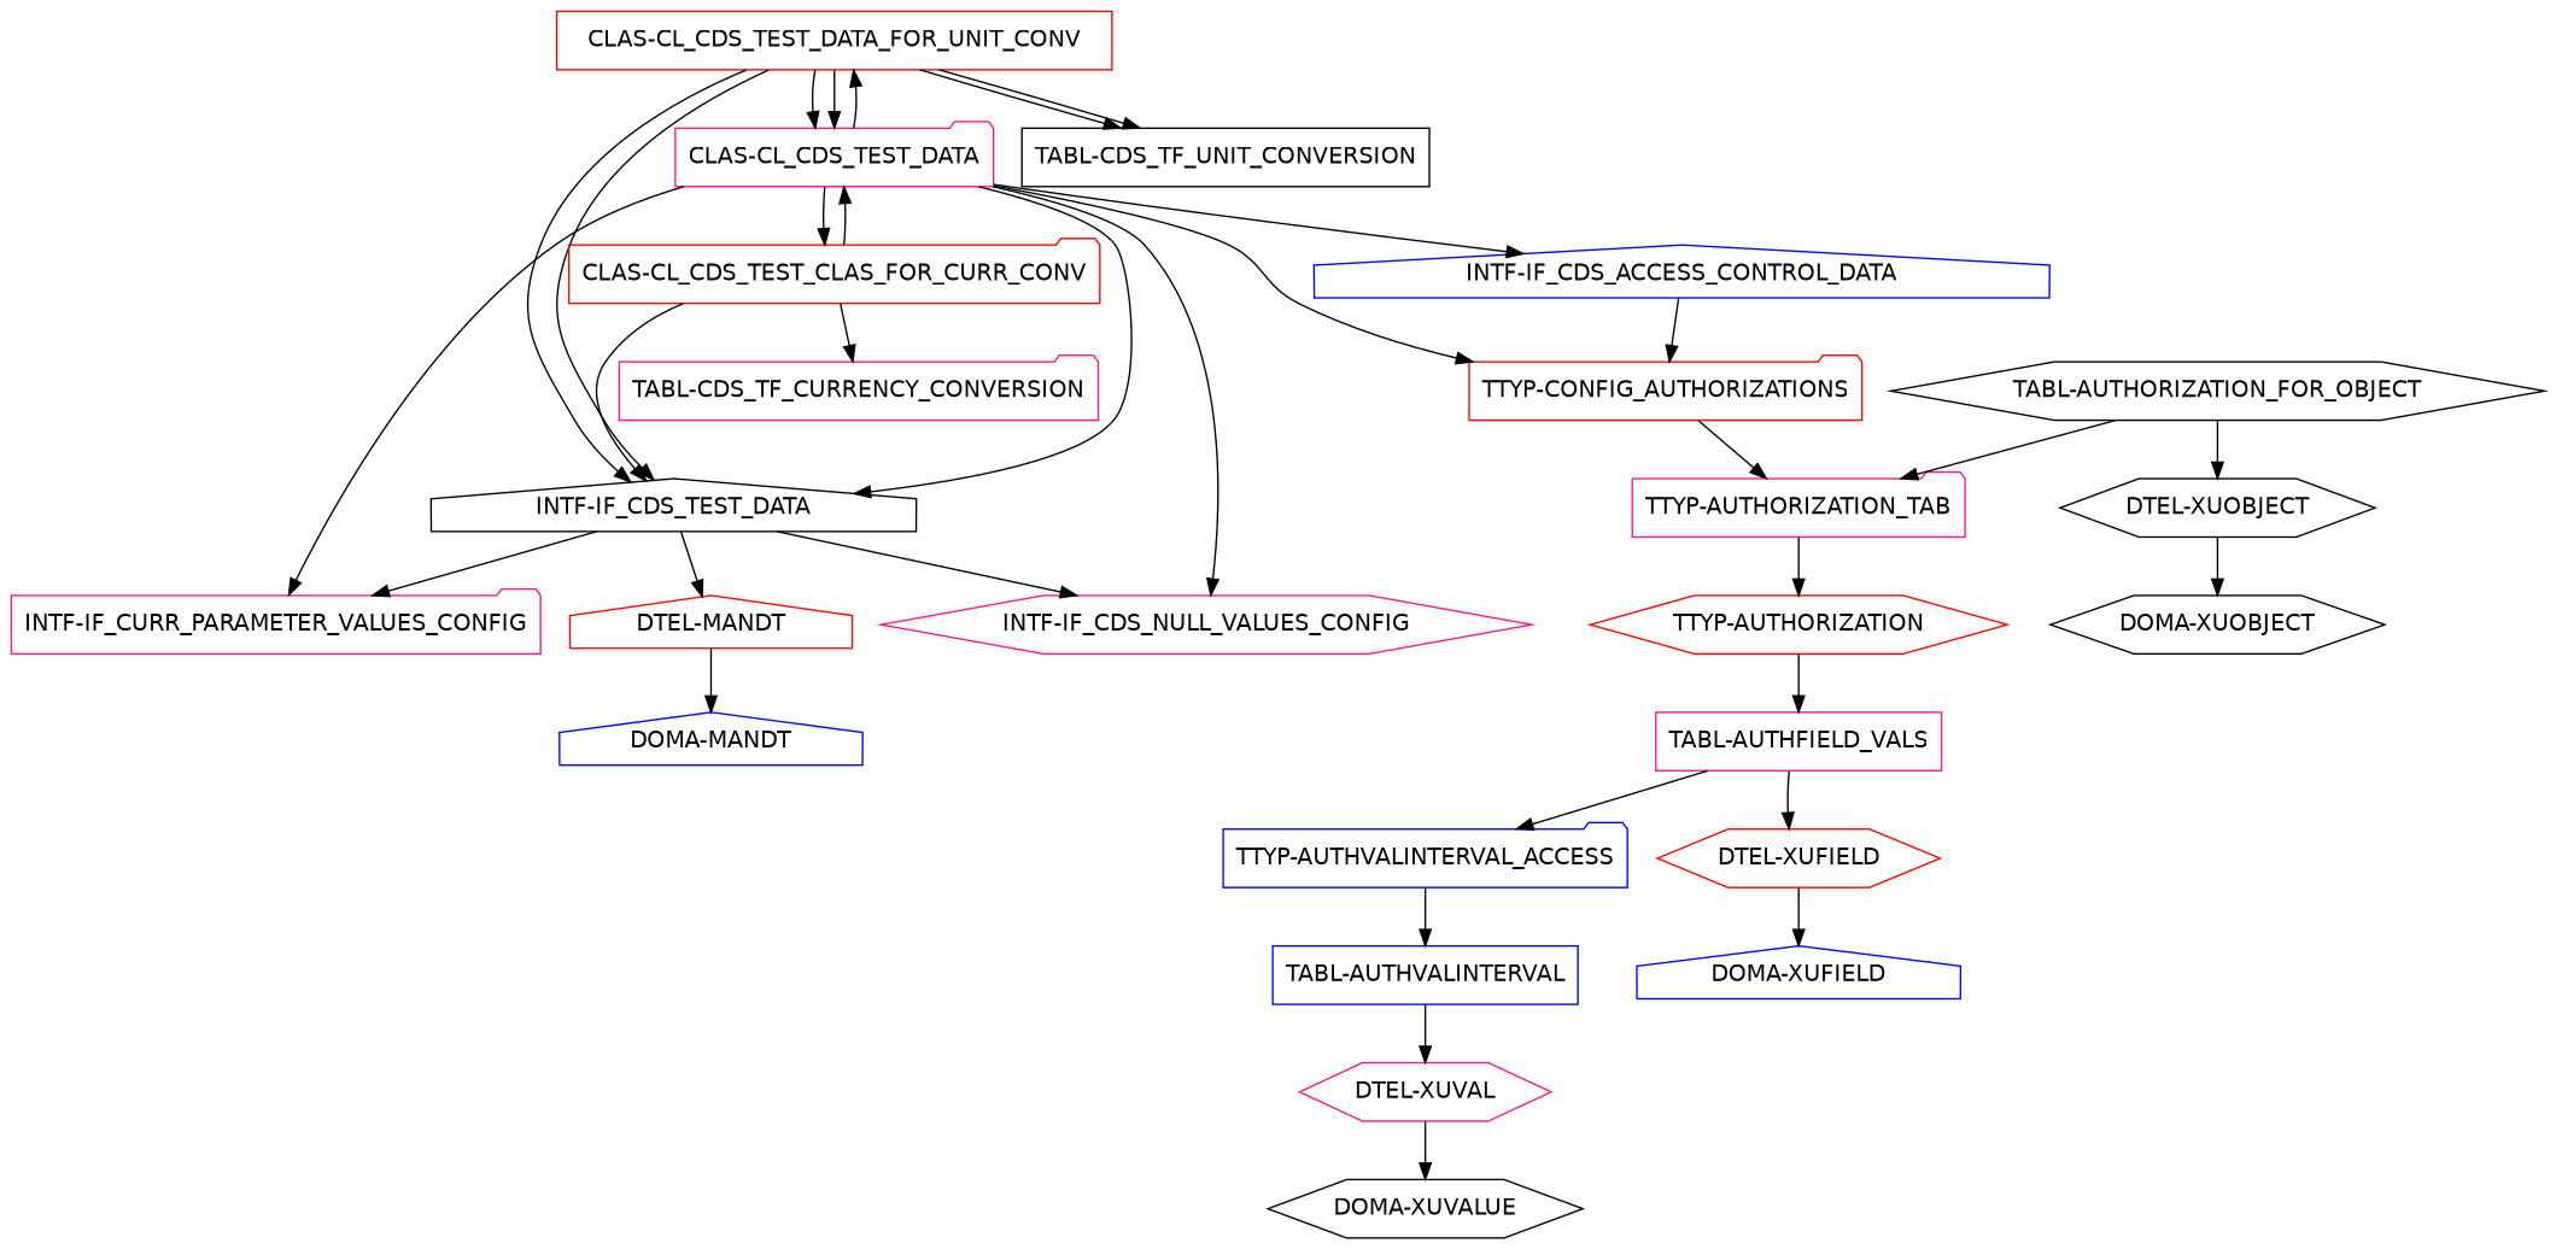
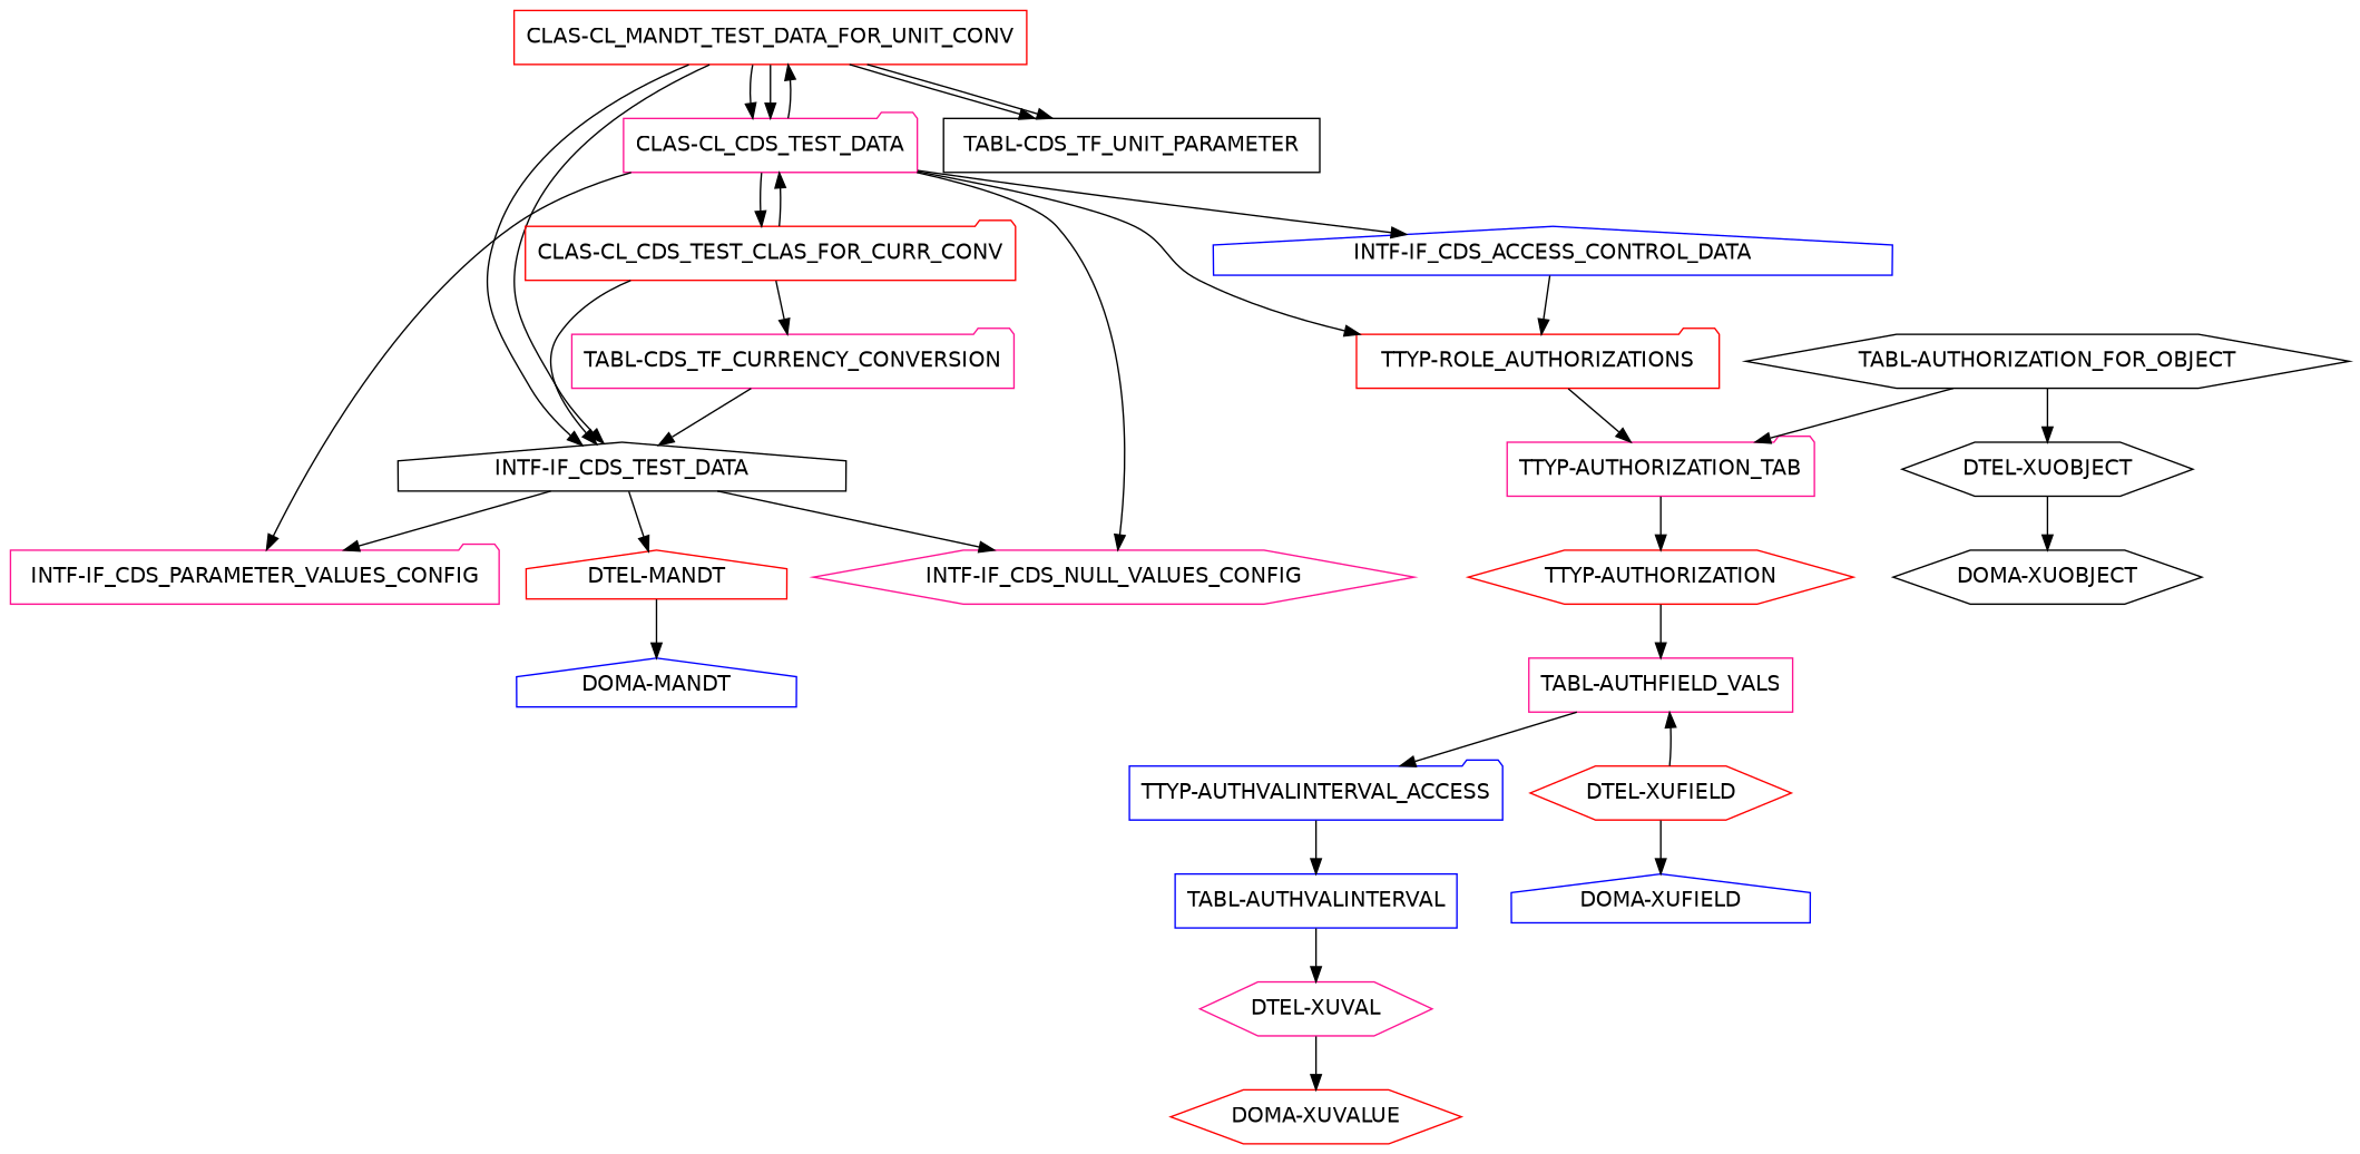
  digraph {
    fontname="DejaVu Sans"
    node [color=deeppink fontname="DejaVu Sans" shape=hexagon]
    edge [fontname="DejaVu Sans"]
-   "CLAS-CL_CDS_TEST_DATA_FOR_UNIT_CONV" [color=red shape=box]
+   "CLAS-CL_CDS_TEST_DATA_FOR_UNIT_CONV" [color=red shape=box label="CLAS-CL_MANDT_TEST_DATA_FOR_UNIT_CONV"]
    "INTF-IF_CDS_TEST_DATA" [color=black shape=house]
    "CLAS-CL_CDS_TEST_DATA" [shape=folder]
-   "TABL-CDS_TF_UNIT_CONVERSION" [color=black shape=box]
+   "TABL-CDS_TF_UNIT_CONVERSION" [color=black shape=box label="TABL-CDS_TF_UNIT_PARAMETER"]
    "INTF-IF_CDS_NULL_VALUES_CONFIG"
-   "INTF-IF_CDS_PARAMETER_VALUES_CONFIG" [shape=folder label="INTF-IF_CURR_PARAMETER_VALUES_CONFIG"]
+   "INTF-IF_CDS_PARAMETER_VALUES_CONFIG" [shape=folder]
    "DTEL-MANDT" [color=red shape=house]
    "INTF-IF_CDS_ACCESS_CONTROL_DATA" [color=blue shape=house]
-   "TTYP-ROLE_AUTHORIZATIONS" [color=red shape=folder label="TTYP-CONFIG_AUTHORIZATIONS"]
+   "TTYP-ROLE_AUTHORIZATIONS" [color=red shape=folder]
    n10 [color=red label="CLAS-CL_CDS_TEST_CLAS_FOR_CURR_CONV" shape=folder]
    "DOMA-MANDT" [color=blue shape=house]
    "TTYP-AUTHORIZATION_TAB" [shape=folder]
    "TABL-CDS_TF_CURRENCY_CONVERSION" [shape=folder]
    "TABL-AUTHORIZATION_FOR_OBJECT" [color=black]
    "DTEL-XUOBJECT" [color=black]
    "TTYP-AUTHORIZATION" [color=red]
    "DOMA-XUOBJECT" [color=black]
    "TABL-AUTHFIELD_VALS" [shape=box]
    n19 [color=blue label="TTYP-AUTHVALINTERVAL_ACCESS" shape=folder]
    "DTEL-XUFIELD" [color=red]
    "TABL-AUTHVALINTERVAL" [color=blue shape=box]
    "DOMA-XUFIELD" [color=blue shape=house]
    "DTEL-XUVAL"
-   "DOMA-XUVALUE" [color=black]
+   "DOMA-XUVALUE" [color=red]
    "CLAS-CL_CDS_TEST_DATA_FOR_UNIT_CONV" -> "INTF-IF_CDS_TEST_DATA"
    "CLAS-CL_CDS_TEST_DATA_FOR_UNIT_CONV" -> "INTF-IF_CDS_TEST_DATA"
    "CLAS-CL_CDS_TEST_DATA_FOR_UNIT_CONV" -> "CLAS-CL_CDS_TEST_DATA"
    "CLAS-CL_CDS_TEST_DATA_FOR_UNIT_CONV" -> "CLAS-CL_CDS_TEST_DATA"
    "CLAS-CL_CDS_TEST_DATA_FOR_UNIT_CONV" -> "TABL-CDS_TF_UNIT_CONVERSION"
    "CLAS-CL_CDS_TEST_DATA_FOR_UNIT_CONV" -> "TABL-CDS_TF_UNIT_CONVERSION"
    "INTF-IF_CDS_TEST_DATA" -> "INTF-IF_CDS_NULL_VALUES_CONFIG"
    "INTF-IF_CDS_TEST_DATA" -> "INTF-IF_CDS_PARAMETER_VALUES_CONFIG"
    "INTF-IF_CDS_TEST_DATA" -> "DTEL-MANDT"
    "CLAS-CL_CDS_TEST_DATA" -> "CLAS-CL_CDS_TEST_DATA_FOR_UNIT_CONV"
-   "CLAS-CL_CDS_TEST_DATA" -> "INTF-IF_CDS_TEST_DATA"
+   "TABL-CDS_TF_CURRENCY_CONVERSION" -> "INTF-IF_CDS_TEST_DATA"
    "CLAS-CL_CDS_TEST_DATA" -> "INTF-IF_CDS_NULL_VALUES_CONFIG"
    "CLAS-CL_CDS_TEST_DATA" -> "INTF-IF_CDS_PARAMETER_VALUES_CONFIG"
    "CLAS-CL_CDS_TEST_DATA" -> "INTF-IF_CDS_ACCESS_CONTROL_DATA"
    "CLAS-CL_CDS_TEST_DATA" -> "TTYP-ROLE_AUTHORIZATIONS"
    "CLAS-CL_CDS_TEST_DATA" -> n10
    "DTEL-MANDT" -> "DOMA-MANDT"
    "INTF-IF_CDS_ACCESS_CONTROL_DATA" -> "TTYP-ROLE_AUTHORIZATIONS"
    "TTYP-ROLE_AUTHORIZATIONS" -> "TTYP-AUTHORIZATION_TAB"
    n10 -> "INTF-IF_CDS_TEST_DATA"
    n10 -> "CLAS-CL_CDS_TEST_DATA"
    n10 -> "TABL-CDS_TF_CURRENCY_CONVERSION"
    "TTYP-AUTHORIZATION_TAB" -> "TTYP-AUTHORIZATION"
    "TABL-AUTHORIZATION_FOR_OBJECT" -> "TTYP-AUTHORIZATION_TAB"
    "TABL-AUTHORIZATION_FOR_OBJECT" -> "DTEL-XUOBJECT"
    "DTEL-XUOBJECT" -> "DOMA-XUOBJECT"
    "TTYP-AUTHORIZATION" -> "TABL-AUTHFIELD_VALS"
    "TABL-AUTHFIELD_VALS" -> n19
-   "TABL-AUTHFIELD_VALS" -> "DTEL-XUFIELD"
+   "DTEL-XUFIELD" -> "TABL-AUTHFIELD_VALS"
    n19 -> "TABL-AUTHVALINTERVAL"
    "DTEL-XUFIELD" -> "DOMA-XUFIELD"
    "TABL-AUTHVALINTERVAL" -> "DTEL-XUVAL"
    "DTEL-XUVAL" -> "DOMA-XUVALUE"
  }
